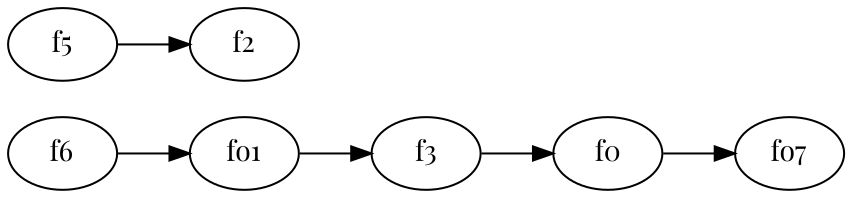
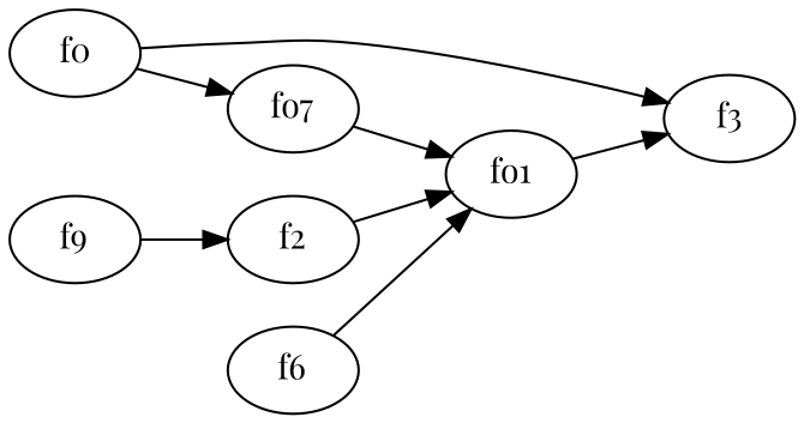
  strict digraph {
    fontname="Playfair Display"
    rankdir=LR
    node [fontname="Playfair Display"]
    edge [fontname="Playfair Display" weight=2]
    n1 [label=f0]
    n2 [label=fo7]
    fo1
    f2
    f3
-   f5
+   f5 [label=f9]
    f6
    n1 -> n2
+   n2 -> fo1
    fo1 -> f3
-   f3 -> n1
+   f2 -> fo1
+   n1 -> f3
    f5 -> f2
    f6 -> fo1
  }
